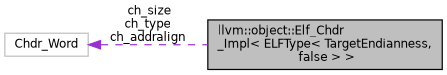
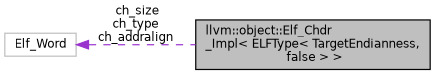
  digraph {
    rankdir=LR
    node [fontname=Helvetica fontsize=10 shape=record]
    n1 [color=black fillcolor=grey75 fontcolor=black height=0.2 label="llvm::object::Elf_Chdr\l_Impl\< ELFType\< TargetEndianness,\l false \> \>" style=filled width=0.4]
-   n2 [color=grey75 height=0.2 label=Chdr_Word width=0.4]
+   n2 [color=grey75 height=0.2 label=Elf_Word width=0.4]
    n2 -> n1 [color=darkorchid3 dir=back fontname=Helvetica fontsize=10 label=" ch_size\nch_type\nch_addralign" labelfontname=Helvetica labelfontsize=10 style=dashed]
  }
